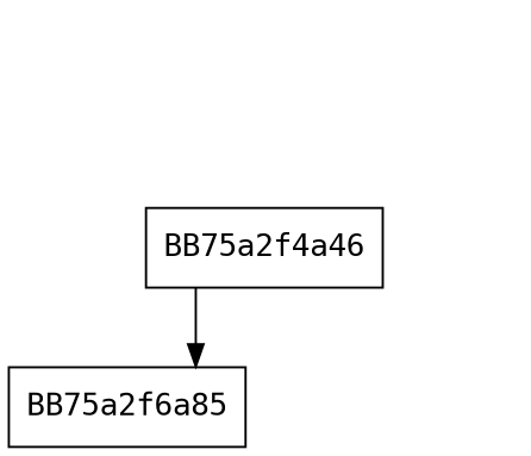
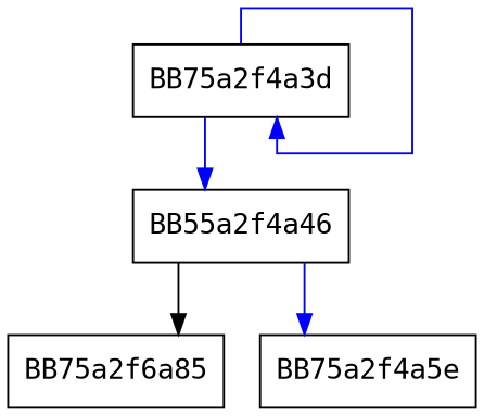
  digraph {
    fontname="DejaVu Sans Mono"
    splines=ortho
    node [fontname="DejaVu Sans Mono" shape=box]
    edge [color=blue fontname="DejaVu Sans Mono"]
-   BB75a2f4a46
+   BB75a2f4a3d
+   BB75a2f4a46 [label=BB55a2f4a46]
    n3 [label=BB75a2f6a85]
+   BB75a2f4a5e
+   BB75a2f4a3d -> BB75a2f4a3d
+   BB75a2f4a3d -> BB75a2f4a46
    BB75a2f4a46 -> n3 [color=black]
+   BB75a2f4a46 -> BB75a2f4a5e
  }
